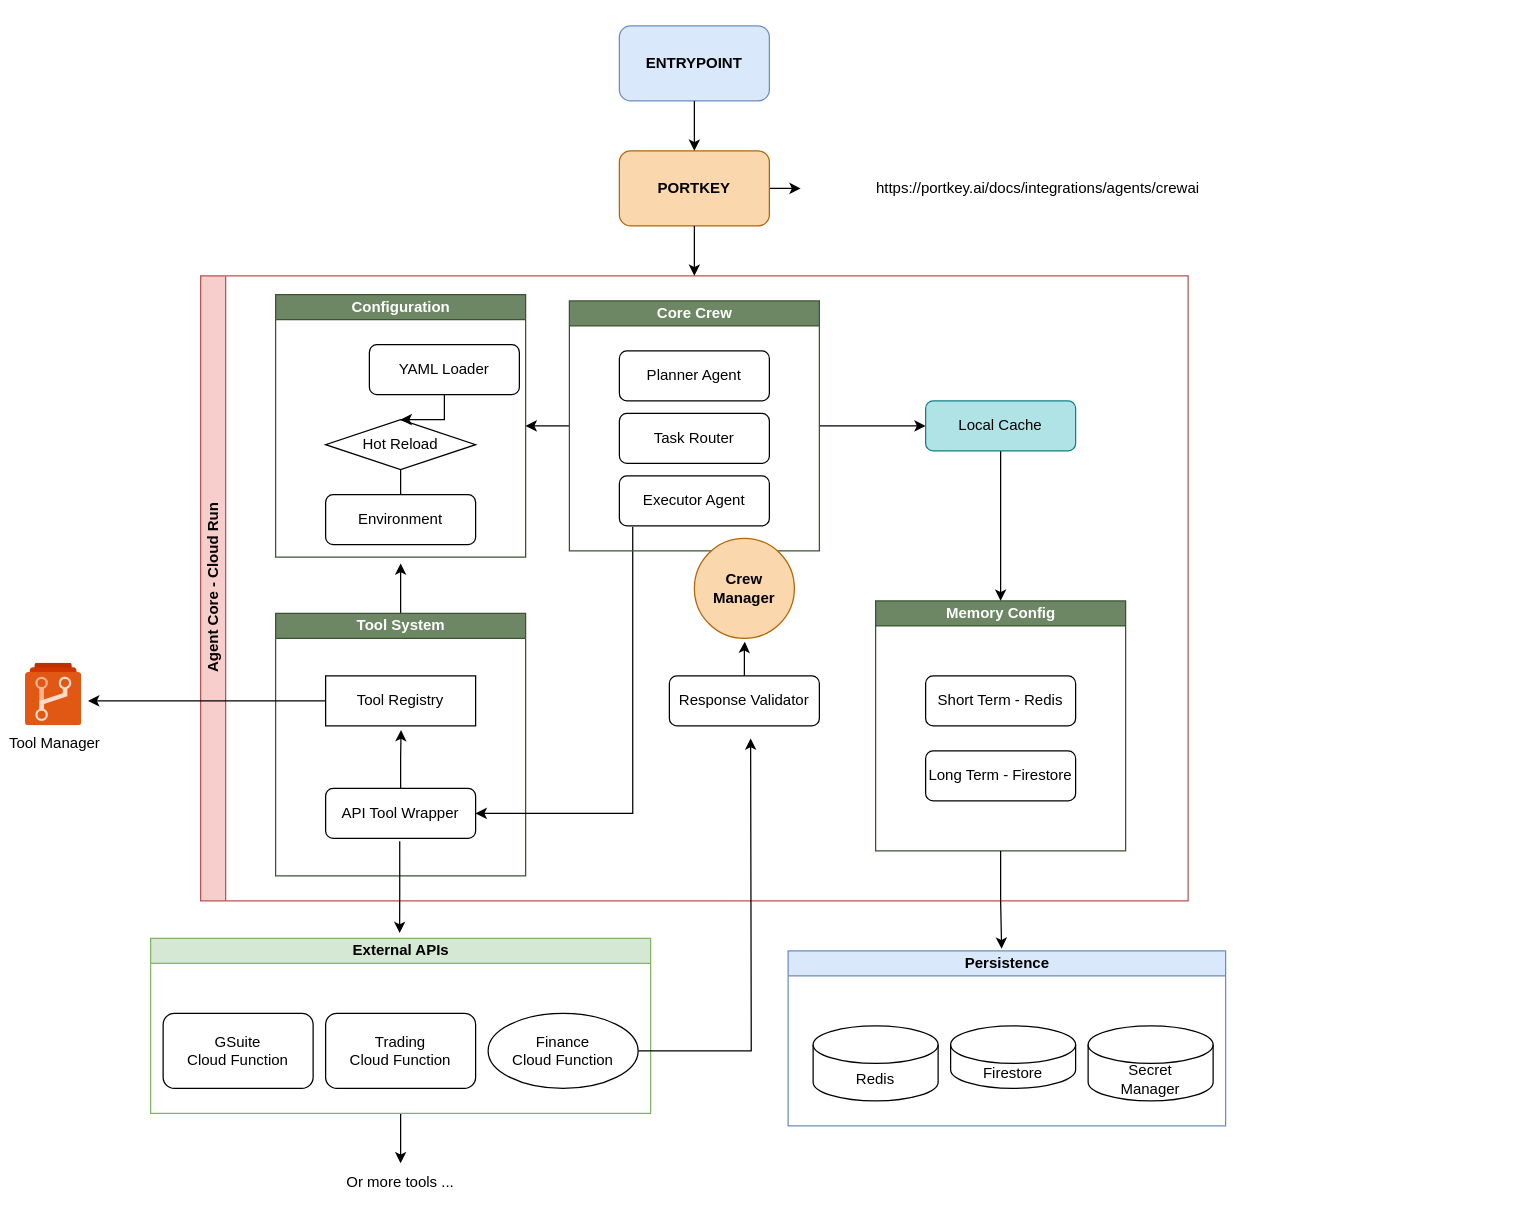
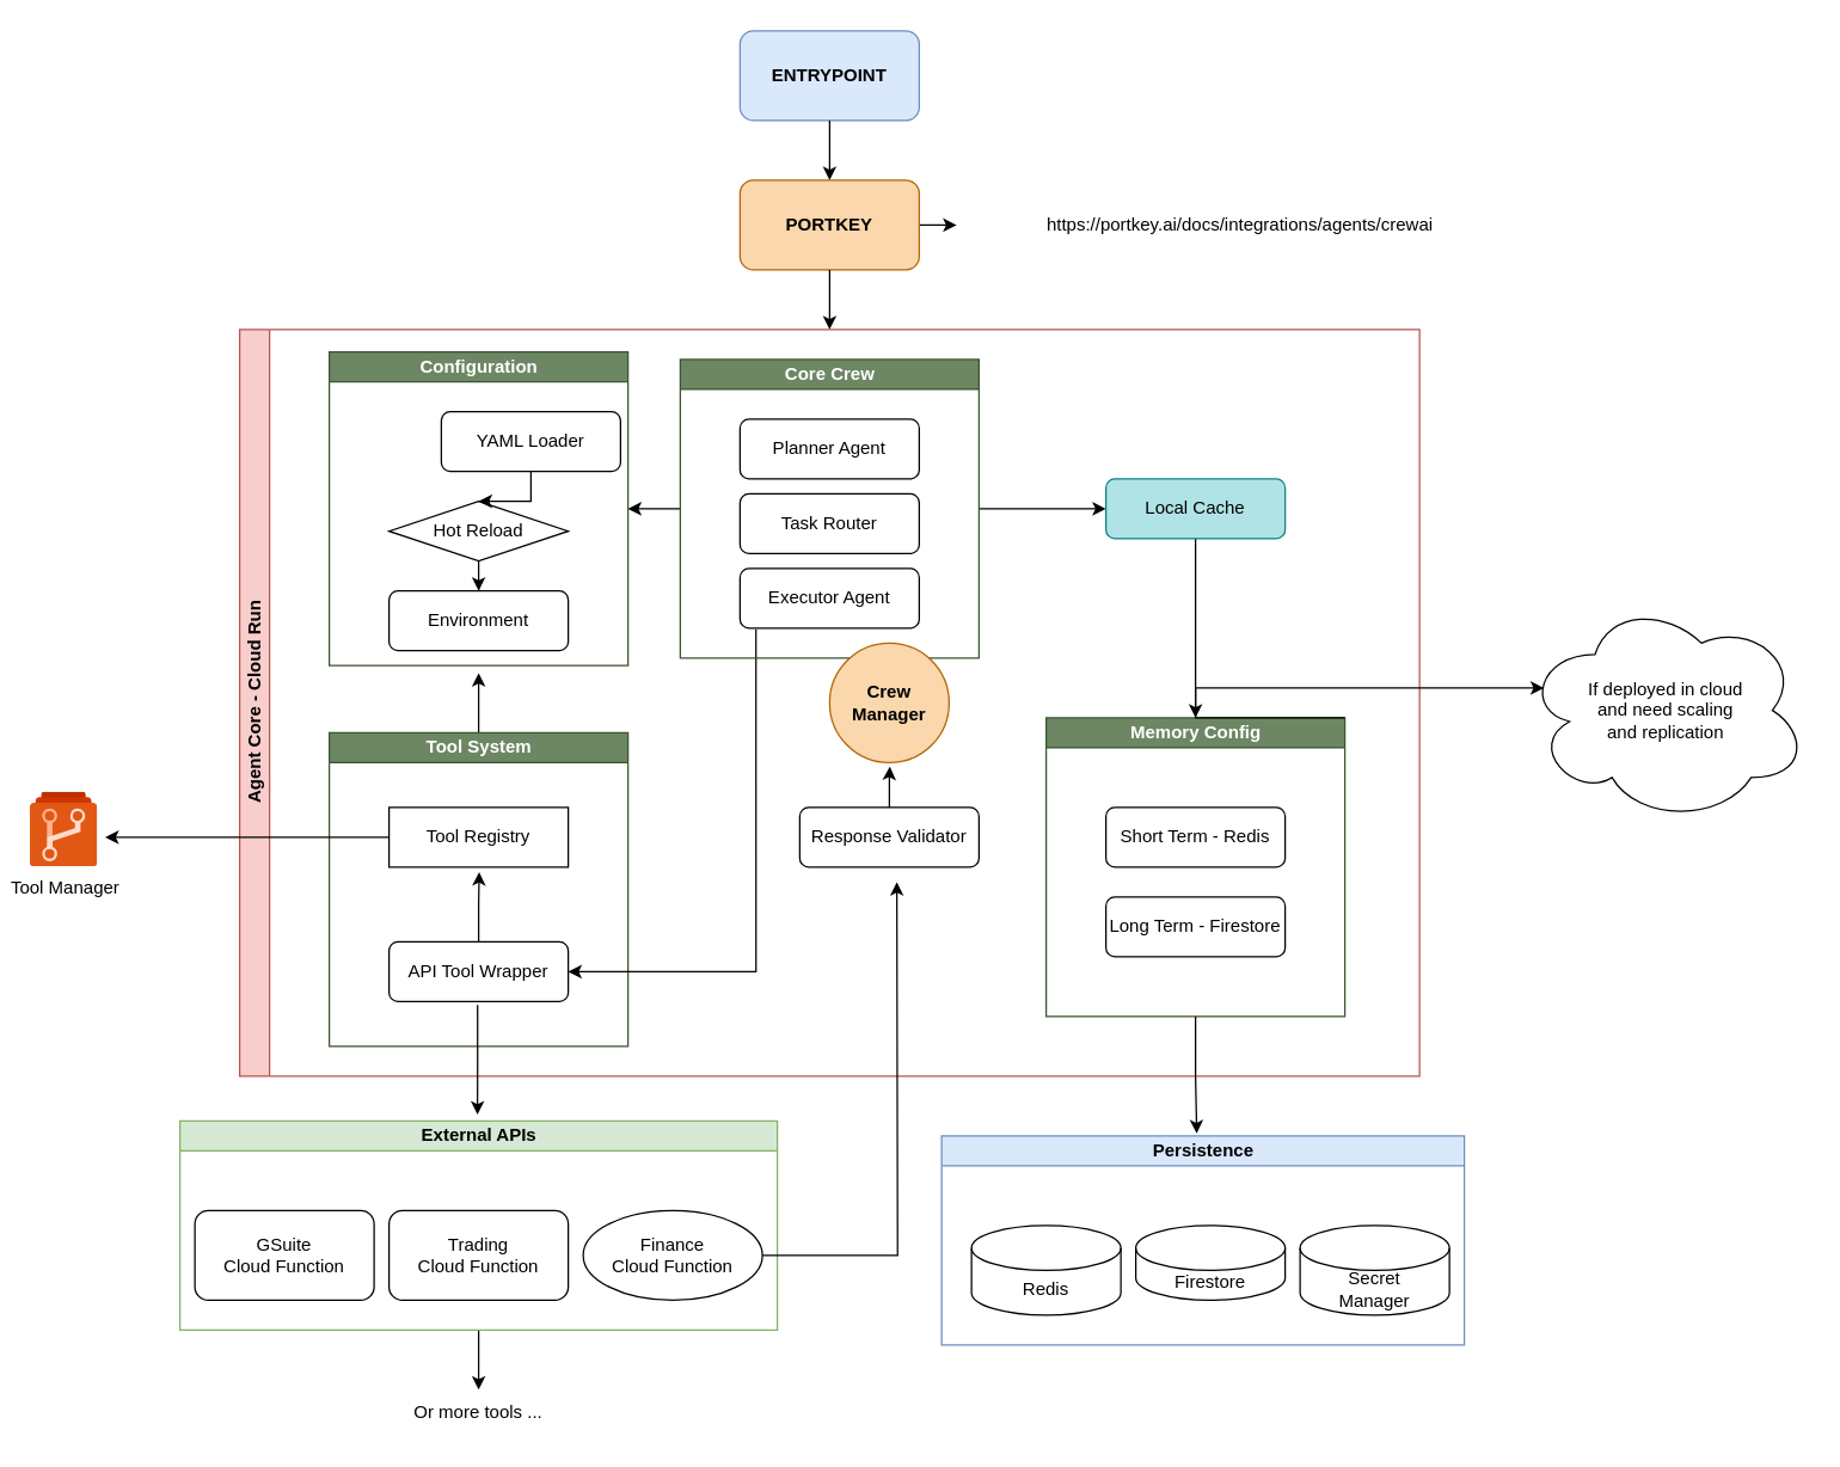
  <mxCell id="0" />
  <mxCell id="1" parent="0" />
  <mxCell id="2" value="ENTRYPOINT" style="rounded=1;whiteSpace=wrap;html=1;fillColor=#dae8fc;strokeColor=#6c8ebf;fontStyle=1" vertex="1" parent="1"><mxGeometry x="495" y="20" width="120" height="60" as="geometry" /></mxCell>
  <mxCell id="3" style="edgeStyle=orthogonalEdgeStyle;rounded=0;orthogonalLoop=1;jettySize=auto;html=1;" edge="1" parent="1" source="4" target="48"><mxGeometry relative="1" as="geometry" /></mxCell>
  <mxCell id="4" value="PORTKEY" style="rounded=1;whiteSpace=wrap;html=1;fillColor=#fad7ac;strokeColor=#b46504;fontStyle=1" vertex="1" parent="1"><mxGeometry x="495" y="120" width="120" height="60" as="geometry" /></mxCell>
  <mxCell id="5" value="Agent Core - Cloud Run" style="swimlane;startSize=20;horizontal=0;html=1;fillColor=#f8cecc;strokeColor=#b85450;" vertex="1" parent="1"><mxGeometry x="160" y="220" width="790" height="500" as="geometry" /></mxCell>
  <mxCell id="6" style="edgeStyle=orthogonalEdgeStyle;rounded=0;orthogonalLoop=1;jettySize=auto;html=1;" edge="1" parent="5" source="7"><mxGeometry relative="1" as="geometry"><mxPoint x="160.0" y="230" as="targetPoint" /></mxGeometry></mxCell>
  <mxCell id="7" value="Tool System" style="swimlane;startSize=20;html=1;fillColor=#6d8764;fontColor=#ffffff;strokeColor=#3A5431;" vertex="1" parent="5"><mxGeometry x="60" y="270" width="200" height="210" as="geometry" /></mxCell>
  <mxCell id="8" style="edgeStyle=orthogonalEdgeStyle;rounded=0;orthogonalLoop=1;jettySize=auto;html=1;" edge="1" parent="7" source="9"><mxGeometry relative="1" as="geometry"><mxPoint x="-150" y="70" as="targetPoint" /></mxGeometry></mxCell>
  <mxCell id="9" value="Tool Registry" style="whiteSpace=wrap;html=1;rounded=0;" vertex="1" parent="7"><mxGeometry x="40" y="50" width="120" height="40" as="geometry" /></mxCell>
  <mxCell id="10" value="API Tool Wrapper" style="rounded=1;whiteSpace=wrap;html=1;" vertex="1" parent="7"><mxGeometry x="40" y="140" width="120" height="40" as="geometry" /></mxCell>
  <mxCell id="11" style="edgeStyle=orthogonalEdgeStyle;rounded=0;orthogonalLoop=1;jettySize=auto;html=1;entryX=0.503;entryY=1.083;entryDx=0;entryDy=0;entryPerimeter=0;" edge="1" parent="7" source="10" target="9"><mxGeometry relative="1" as="geometry" /></mxCell>
  <mxCell id="12" value="Memory Config" style="swimlane;startSize=20;html=1;fillColor=#6d8764;fontColor=#ffffff;strokeColor=#3A5431;" vertex="1" parent="5"><mxGeometry x="540" y="260" width="200" height="200" as="geometry" /></mxCell>
  <mxCell id="13" value="Short Term - Redis" style="rounded=1;whiteSpace=wrap;html=1;" vertex="1" parent="12"><mxGeometry x="40" y="60" width="120" height="40" as="geometry" /></mxCell>
  <mxCell id="14" value="Long Term - Firestore" style="rounded=1;whiteSpace=wrap;html=1;" vertex="1" parent="12"><mxGeometry x="40" y="120" width="120" height="40" as="geometry" /></mxCell>
  <mxCell id="15" value="Configuration" style="swimlane;startSize=20;html=1;fillColor=#6d8764;fontColor=#ffffff;strokeColor=#3A5431;" vertex="1" parent="5"><mxGeometry x="60" y="15" width="200" height="210" as="geometry" /></mxCell>
  <mxCell id="16" value="YAML Loader" style="rounded=1;whiteSpace=wrap;html=1;" vertex="1" parent="15"><mxGeometry x="75" y="40" width="120" height="40" as="geometry" /></mxCell>
  <mxCell id="17" value="Hot Reload" style="rhombus;whiteSpace=wrap;html=1;" vertex="1" parent="15"><mxGeometry x="40" y="100" width="120" height="40" as="geometry" /></mxCell>
  <mxCell id="18" value="Environment" style="rounded=1;whiteSpace=wrap;html=1;" vertex="1" parent="15"><mxGeometry x="40" y="160" width="120" height="40" as="geometry" /></mxCell>
  <mxCell id="19" style="edgeStyle=orthogonalEdgeStyle;rounded=0;orthogonalLoop=1;jettySize=auto;html=1;" edge="1" parent="15" source="16" target="17"><mxGeometry relative="1" as="geometry" /></mxCell>
- <mxCell id="20" style="edgeStyle=orthogonalEdgeStyle;rounded=0;orthogonalLoop=1;jettySize=auto;html=1;endArrow=none;" edge="1" parent="15" source="17" target="18"><mxGeometry relative="1" as="geometry" /></mxCell>
+ <mxCell id="20" style="edgeStyle=orthogonalEdgeStyle;rounded=0;orthogonalLoop=1;jettySize=auto;html=1;" edge="1" parent="15" source="17" target="18"><mxGeometry relative="1" as="geometry" /></mxCell>
  <mxCell id="21" style="edgeStyle=orthogonalEdgeStyle;rounded=0;orthogonalLoop=1;jettySize=auto;html=1;entryX=0.5;entryY=0;entryDx=0;entryDy=0;" edge="1" parent="5" source="29" target="12"><mxGeometry relative="1" as="geometry" /></mxCell>
  <mxCell id="22" style="edgeStyle=orthogonalEdgeStyle;rounded=0;orthogonalLoop=1;jettySize=auto;html=1;entryX=0;entryY=0.5;entryDx=0;entryDy=0;" edge="1" parent="5" source="25" target="29"><mxGeometry relative="1" as="geometry" /></mxCell>
  <mxCell id="23" style="edgeStyle=orthogonalEdgeStyle;rounded=0;orthogonalLoop=1;jettySize=auto;html=1;exitX=0.089;exitY=1.017;exitDx=0;exitDy=0;entryX=1;entryY=0.5;entryDx=0;entryDy=0;exitPerimeter=0;" edge="1" parent="5" source="27" target="10"><mxGeometry relative="1" as="geometry" /></mxCell>
  <mxCell id="24" style="edgeStyle=orthogonalEdgeStyle;rounded=0;orthogonalLoop=1;jettySize=auto;html=1;entryX=1;entryY=0.5;entryDx=0;entryDy=0;" edge="1" parent="5" source="25" target="15"><mxGeometry relative="1" as="geometry" /></mxCell>
  <mxCell id="25" value="Core Crew" style="swimlane;startSize=20;html=1;fillColor=#6d8764;fontColor=#ffffff;strokeColor=#3A5431;" vertex="1" parent="5"><mxGeometry x="295" y="20" width="200" height="200" as="geometry" /></mxCell>
  <mxCell id="26" value="Task Router" style="rounded=1;whiteSpace=wrap;html=1;" vertex="1" parent="25"><mxGeometry x="40" y="90" width="120" height="40" as="geometry" /></mxCell>
  <mxCell id="27" value="Executor Agent" style="rounded=1;whiteSpace=wrap;html=1;" vertex="1" parent="25"><mxGeometry x="40" y="140" width="120" height="40" as="geometry" /></mxCell>
  <mxCell id="28" value="Planner Agent" style="rounded=1;whiteSpace=wrap;html=1;" vertex="1" parent="25"><mxGeometry x="40" y="40" width="120" height="40" as="geometry" /></mxCell>
  <mxCell id="29" value="Local Cache" style="rounded=1;whiteSpace=wrap;html=1;fillColor=#b0e3e6;strokeColor=#0e8088;" vertex="1" parent="5"><mxGeometry x="580" y="100" width="120" height="40" as="geometry" /></mxCell>
  <mxCell id="30" value="Response Validator" style="rounded=1;whiteSpace=wrap;html=1;" vertex="1" parent="5"><mxGeometry x="375" y="320" width="120" height="40" as="geometry" /></mxCell>
  <mxCell id="31" value="Crew Manager" style="ellipse;whiteSpace=wrap;html=1;aspect=fixed;fillColor=#fad7ac;strokeColor=#b46504;fontStyle=1" vertex="1" parent="5"><mxGeometry x="395" y="210" width="80" height="80" as="geometry" /></mxCell>
  <mxCell id="32" style="edgeStyle=orthogonalEdgeStyle;rounded=0;orthogonalLoop=1;jettySize=auto;html=1;entryX=0.504;entryY=1.033;entryDx=0;entryDy=0;entryPerimeter=0;" edge="1" parent="5" source="30" target="31"><mxGeometry relative="1" as="geometry" /></mxCell>
  <mxCell id="33" value="" style="edgeStyle=orthogonalEdgeStyle;rounded=0;orthogonalLoop=1;jettySize=auto;html=1;" edge="1" parent="1" source="34" target="49"><mxGeometry relative="1" as="geometry" /></mxCell>
  <mxCell id="34" value="External APIs" style="swimlane;startSize=20;html=1;fillColor=#d5e8d4;strokeColor=#82b366;" vertex="1" parent="1"><mxGeometry x="120" y="750" width="400" height="140" as="geometry" /></mxCell>
  <mxCell id="35" value="GSuite&#10;Cloud Function" style="rounded=1;whiteSpace=wrap;html=1;" vertex="1" parent="34"><mxGeometry x="10" y="60" width="120" height="60" as="geometry" /></mxCell>
  <mxCell id="36" value="Trading&#10;Cloud Function" style="rounded=1;whiteSpace=wrap;html=1;" vertex="1" parent="34"><mxGeometry x="140" y="60" width="120" height="60" as="geometry" /></mxCell>
  <mxCell id="37" style="edgeStyle=orthogonalEdgeStyle;rounded=0;orthogonalLoop=1;jettySize=auto;html=1;" edge="1" parent="34" source="38"><mxGeometry relative="1" as="geometry"><mxPoint x="480" y="-160" as="targetPoint" /></mxGeometry></mxCell>
  <mxCell id="38" value="Finance&#10;Cloud Function" style="ellipse;whiteSpace=wrap;html=1;" vertex="1" parent="34"><mxGeometry x="270" y="60" width="120" height="60" as="geometry" /></mxCell>
  <mxCell id="39" value="Persistence" style="swimlane;startSize=20;html=1;fillColor=#dae8fc;strokeColor=#6c8ebf;" vertex="1" parent="1"><mxGeometry x="630" y="760" width="350" height="140" as="geometry" /></mxCell>
  <mxCell id="40" value="Redis" style="shape=cylinder3;whiteSpace=wrap;html=1;boundedLbl=1;backgroundOutline=1;size=15;" vertex="1" parent="39"><mxGeometry x="20" y="60" width="100" height="60" as="geometry" /></mxCell>
  <mxCell id="41" value="Firestore" style="shape=cylinder3;whiteSpace=wrap;html=1;boundedLbl=1;backgroundOutline=1;size=15;" vertex="1" parent="39"><mxGeometry x="130" y="60" width="100" height="50" as="geometry" /></mxCell>
  <mxCell id="42" value="Secret&#10;Manager" style="shape=cylinder3;whiteSpace=wrap;html=1;boundedLbl=1;backgroundOutline=1;size=15;" vertex="1" parent="39"><mxGeometry x="240" y="60" width="100" height="60" as="geometry" /></mxCell>
  <mxCell id="43" style="edgeStyle=orthogonalEdgeStyle;rounded=0;orthogonalLoop=1;jettySize=auto;html=1;" edge="1" parent="1" source="2" target="4"><mxGeometry relative="1" as="geometry" /></mxCell>
  <mxCell id="44" style="edgeStyle=orthogonalEdgeStyle;rounded=0;orthogonalLoop=1;jettySize=auto;html=1;" edge="1" parent="1" source="4" target="5"><mxGeometry relative="1" as="geometry" /></mxCell>
  <mxCell id="45" style="edgeStyle=orthogonalEdgeStyle;rounded=0;orthogonalLoop=1;jettySize=auto;html=1;entryX=0.488;entryY=-0.012;entryDx=0;entryDy=0;entryPerimeter=0;" edge="1" parent="1" source="12" target="39"><mxGeometry relative="1" as="geometry" /></mxCell>
+ <mxCell id="46" value="If deployed in cloud&lt;div&gt;and need scaling&lt;/div&gt;&lt;div&gt;and replication&lt;/div&gt;" style="ellipse;shape=cloud;whiteSpace=wrap;html=1;" vertex="1" parent="1"><mxGeometry x="1020" y="400" width="190" height="150" as="geometry" /></mxCell>
+ <mxCell id="47" style="edgeStyle=orthogonalEdgeStyle;rounded=0;orthogonalLoop=1;jettySize=auto;html=1;exitX=1;exitY=0;exitDx=0;exitDy=0;entryX=0.07;entryY=0.4;entryDx=0;entryDy=0;entryPerimeter=0;" edge="1" parent="1" source="12" target="46"><mxGeometry relative="1" as="geometry"><Array as="points"><mxPoint x="800" y="480" /><mxPoint x="800" y="460" /></Array></mxGeometry></mxCell>
  <mxCell id="48" value="https://portkey.ai/docs/integrations/agents/crewai" style="text;html=1;align=center;verticalAlign=middle;whiteSpace=wrap;rounded=0;" vertex="1" parent="1"><mxGeometry x="640" y="135" width="380" height="30" as="geometry" /></mxCell>
  <mxCell id="49" value="Or more tools ..." style="text;html=1;align=center;verticalAlign=middle;whiteSpace=wrap;rounded=0;" vertex="1" parent="1"><mxGeometry x="245" y="930" width="150" height="30" as="geometry" /></mxCell>
  <mxCell id="50" style="edgeStyle=orthogonalEdgeStyle;rounded=0;orthogonalLoop=1;jettySize=auto;html=1;entryX=0.498;entryY=-0.031;entryDx=0;entryDy=0;entryPerimeter=0;exitX=0.494;exitY=1.058;exitDx=0;exitDy=0;exitPerimeter=0;" edge="1" parent="1" source="10" target="34"><mxGeometry relative="1" as="geometry" /></mxCell>
  <mxCell id="51" value="Tool Manager" style="image;sketch=0;aspect=fixed;html=1;points=[];align=center;fontSize=12;image=img/lib/mscae/Azure_Repos.svg;" vertex="1" parent="1"><mxGeometry x="20" y="530" width="45" height="50" as="geometry" /></mxCell>
